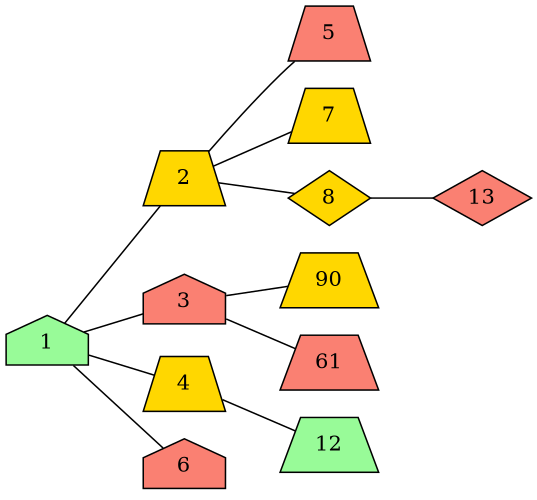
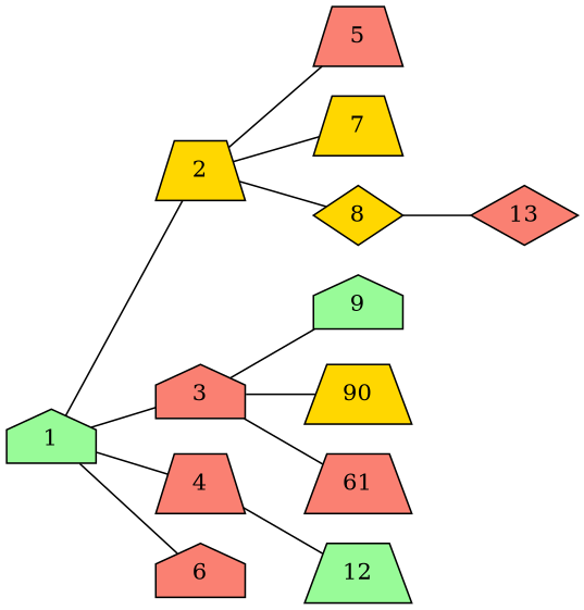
  graph {
    rankdir=LR
    node [chem=H fillcolor=salmon shape=trapezium style=filled]
    edge [valence=1]
    1 [chem=C fillcolor=palegreen shape=house]
    2 [chem=C fillcolor=gold]
    3 [chem=C shape=house]
-   4 [chem=O fillcolor=gold]
+   4 [chem=O]
    6 [shape=house]
    5 [chem=O]
    7 [fillcolor=gold]
    8 [fillcolor=gold shape=diamond]
+   9 [fillcolor=palegreen shape=house]
    n10 [fillcolor=gold label=90]
    n11 [label=61]
    12 [fillcolor=palegreen]
    13 [shape=diamond]
    1 -- 2
    1 -- 3
    1 -- 4
    1 -- 6
    2 -- 5
    2 -- 7
    2 -- 8
+   3 -- 9
    3 -- n10
    3 -- n11
    4 -- 12
    8 -- 13
  }
